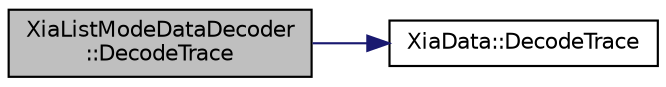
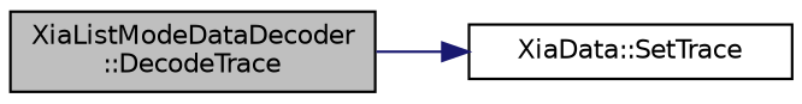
  digraph {
    rankdir=LR
    node [color=black fontname=Helvetica fontsize=10 shape=record style=filled]
    n1 [fillcolor=grey75 fontcolor=black height=0.2 label="XiaListModeDataDecoder\l::DecodeTrace" width=0.4]
-   n2 [fillcolor=white height=0.2 label="XiaData::DecodeTrace" width=0.4]
+   n2 [fillcolor=white height=0.2 label="XiaData::SetTrace" width=0.4]
    n1 -> n2 [color=midnightblue fontname=Helvetica fontsize=10 labelfontname=Helvetica labelfontsize=10 style=solid]
  }
